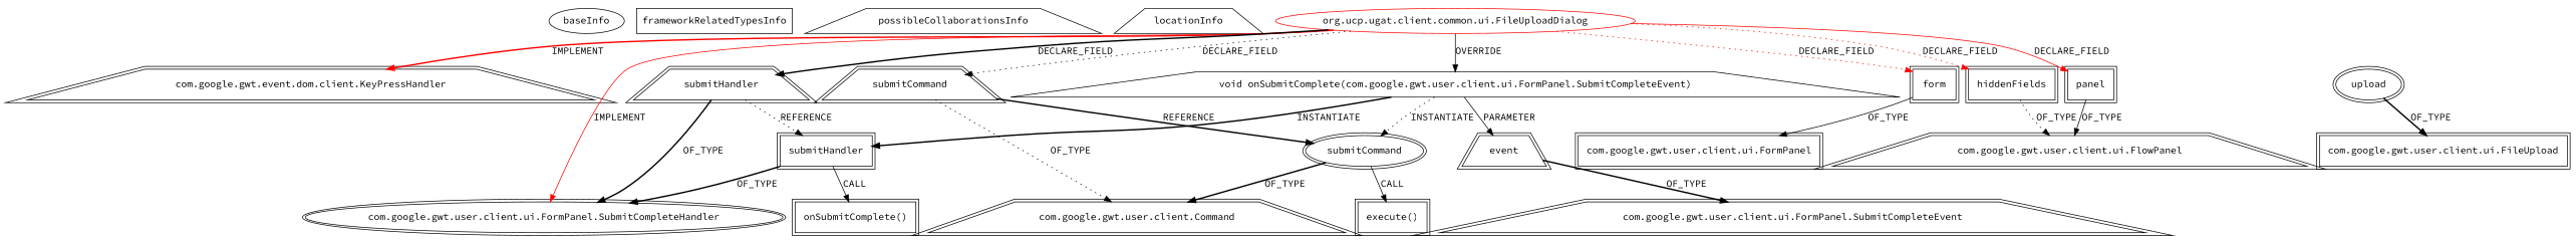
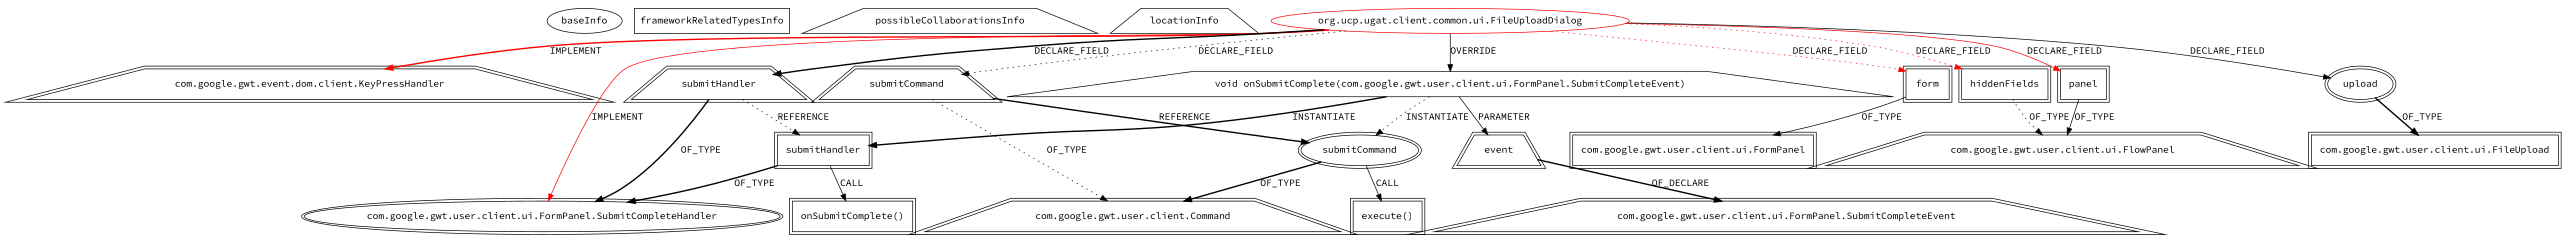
  digraph {
    fontname="Source Code Pro"
    node [fontname="Source Code Pro" shape=trapezium isFrameworkType=true vertexType=FIELD_DECLARATION peripheries=2]
    edge [fontname="Source Code Pro" style=bold]
    baseInfo [category=extension_graph graphId=3053 isAnonymous=false possibleRelation=false shape=ellipse isFrameworkType="" vertexType="" peripheries=""]
    frameworkRelatedTypesInfo [0="com.google.gwt.event.dom.client.KeyPressHandler" 1="com.google.gwt.user.client.ui.FormPanel.SubmitCompleteHandler" shape=box isFrameworkType="" vertexType="" peripheries=""]
    possibleCollaborationsInfo [isFrameworkType="" vertexType="" peripheries=""]
    locationInfo [contextSignature=FileUploadDialog filePath="/hmiguellima-ugat/ugat-master/src/org/ucp/ugat/client/common/ui/FileUploadDialog.java" graphId=3053 projectName="hmiguellima-ugat" isFrameworkType="" vertexType="" peripheries=""]
    n5 [color=red isFrameworkType=false label="org.ucp.ugat.client.common.ui.FileUploadDialog" shape=ellipse vertexType=ROOT_CLIENT_CLASS_DECLARATION peripheries=""]
    n6 [label="com.google.gwt.event.dom.client.KeyPressHandler" vertexType=FRAMEWORK_INTERFACE_TYPE]
    n7 [label="com.google.gwt.user.client.ui.FormPanel.SubmitCompleteHandler" shape=ellipse vertexType=FRAMEWORK_INTERFACE_TYPE]
    n8 [label=form shape=box]
    n9 [label=hiddenFields shape=box]
    n10 [label=panel shape=box]
    n11 [label=submitCommand]
    n12 [label=submitHandler]
    n13 [label=upload shape=ellipse]
    n14 [isFrameworkType=false label="void onSubmitComplete(com.google.gwt.user.client.ui.FormPanel.SubmitCompleteEvent)" vertexType=OVERRIDING_METHOD_DECLARATION peripheries=""]
    n15 [label="com.google.gwt.user.client.ui.FormPanel" shape=box vertexType=FRAMEWORK_CLASS_TYPE]
    n16 [label="com.google.gwt.user.client.ui.FlowPanel" vertexType=FRAMEWORK_CLASS_TYPE]
    n17 [label="com.google.gwt.user.client.Command" vertexType=FRAMEWORK_INTERFACE_TYPE]
    n18 [label=submitCommand shape=ellipse vertexType=VARIABLE_EXPRESION]
    n19 [label=submitHandler shape=box vertexType=VARIABLE_EXPRESION]
    n20 [label="com.google.gwt.user.client.ui.FileUpload" shape=box vertexType=FRAMEWORK_CLASS_TYPE]
    n21 [label=event vertexType=PARAMETER_DECLARATION]
    n22 [label="execute()" shape=box vertexType=INSIDE_CALL]
    n23 [label="onSubmitComplete()" shape=box vertexType=INSIDE_CALL]
    n24 [label="com.google.gwt.user.client.ui.FormPanel.SubmitCompleteEvent" vertexType=FRAMEWORK_CLASS_TYPE]
    n5 -> n6 [color=red label=IMPLEMENT]
    n5 -> n7 [color=red label=IMPLEMENT style=solid]
    n5 -> n8 [color=red label=DECLARE_FIELD style=dotted]
    n5 -> n9 [color=red label=DECLARE_FIELD style=dotted]
    n5 -> n10 [color=red label=DECLARE_FIELD style=solid]
    n5 -> n11 [label=DECLARE_FIELD style=dotted]
    n5 -> n12 [label=DECLARE_FIELD]
+   n5 -> n13 [label=DECLARE_FIELD style=solid]
    n5 -> n14 [label=OVERRIDE style=solid]
    n8 -> n15 [label=OF_TYPE style=solid]
    n9 -> n16 [label=OF_TYPE style=dotted]
    n10 -> n16 [label=OF_TYPE style=solid]
    n11 -> n17 [label=OF_TYPE style=dotted]
    n11 -> n18 [label=REFERENCE]
    n12 -> n7 [label=OF_TYPE]
    n12 -> n19 [label=REFERENCE style=dotted]
    n13 -> n20 [label=OF_TYPE]
    n14 -> n18 [label=INSTANTIATE style=dotted]
    n14 -> n19 [label=INSTANTIATE]
    n14 -> n21 [label=PARAMETER style=solid]
    n18 -> n17 [label=OF_TYPE]
    n18 -> n22 [label=CALL style=solid]
    n19 -> n7 [label=OF_TYPE]
    n19 -> n23 [label=CALL style=solid]
-   n21 -> n24 [label=OF_TYPE]
+   n21 -> n24 [label=OF_DECLARE]
  }
